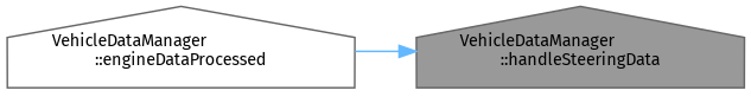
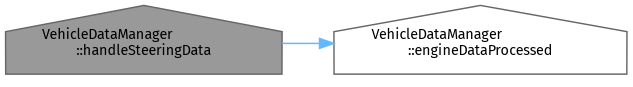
  digraph {
    rankdir=LR
    fontname="Fira Sans"
    node [fontname="Fira Sans" fontsize=10 shape=house style=filled]
    n1 [color=gray40 fillcolor=grey60 fontcolor=black height=0.2 label="VehicleDataManager\l::handleSteeringData" width=0.4]
    n2 [color=grey40 fillcolor=white height=0.2 label="VehicleDataManager\l::engineDataProcessed" width=0.4]
-   n2 -> n1 [color=steelblue1 fontname="Fira Sans" fontsize=10 labelfontname=Helvetica labelfontsize=10 style=solid]
+   n1 -> n2 [color=steelblue1 fontname="Fira Sans" fontsize=10 labelfontname=Helvetica labelfontsize=10 style=solid]
  }
